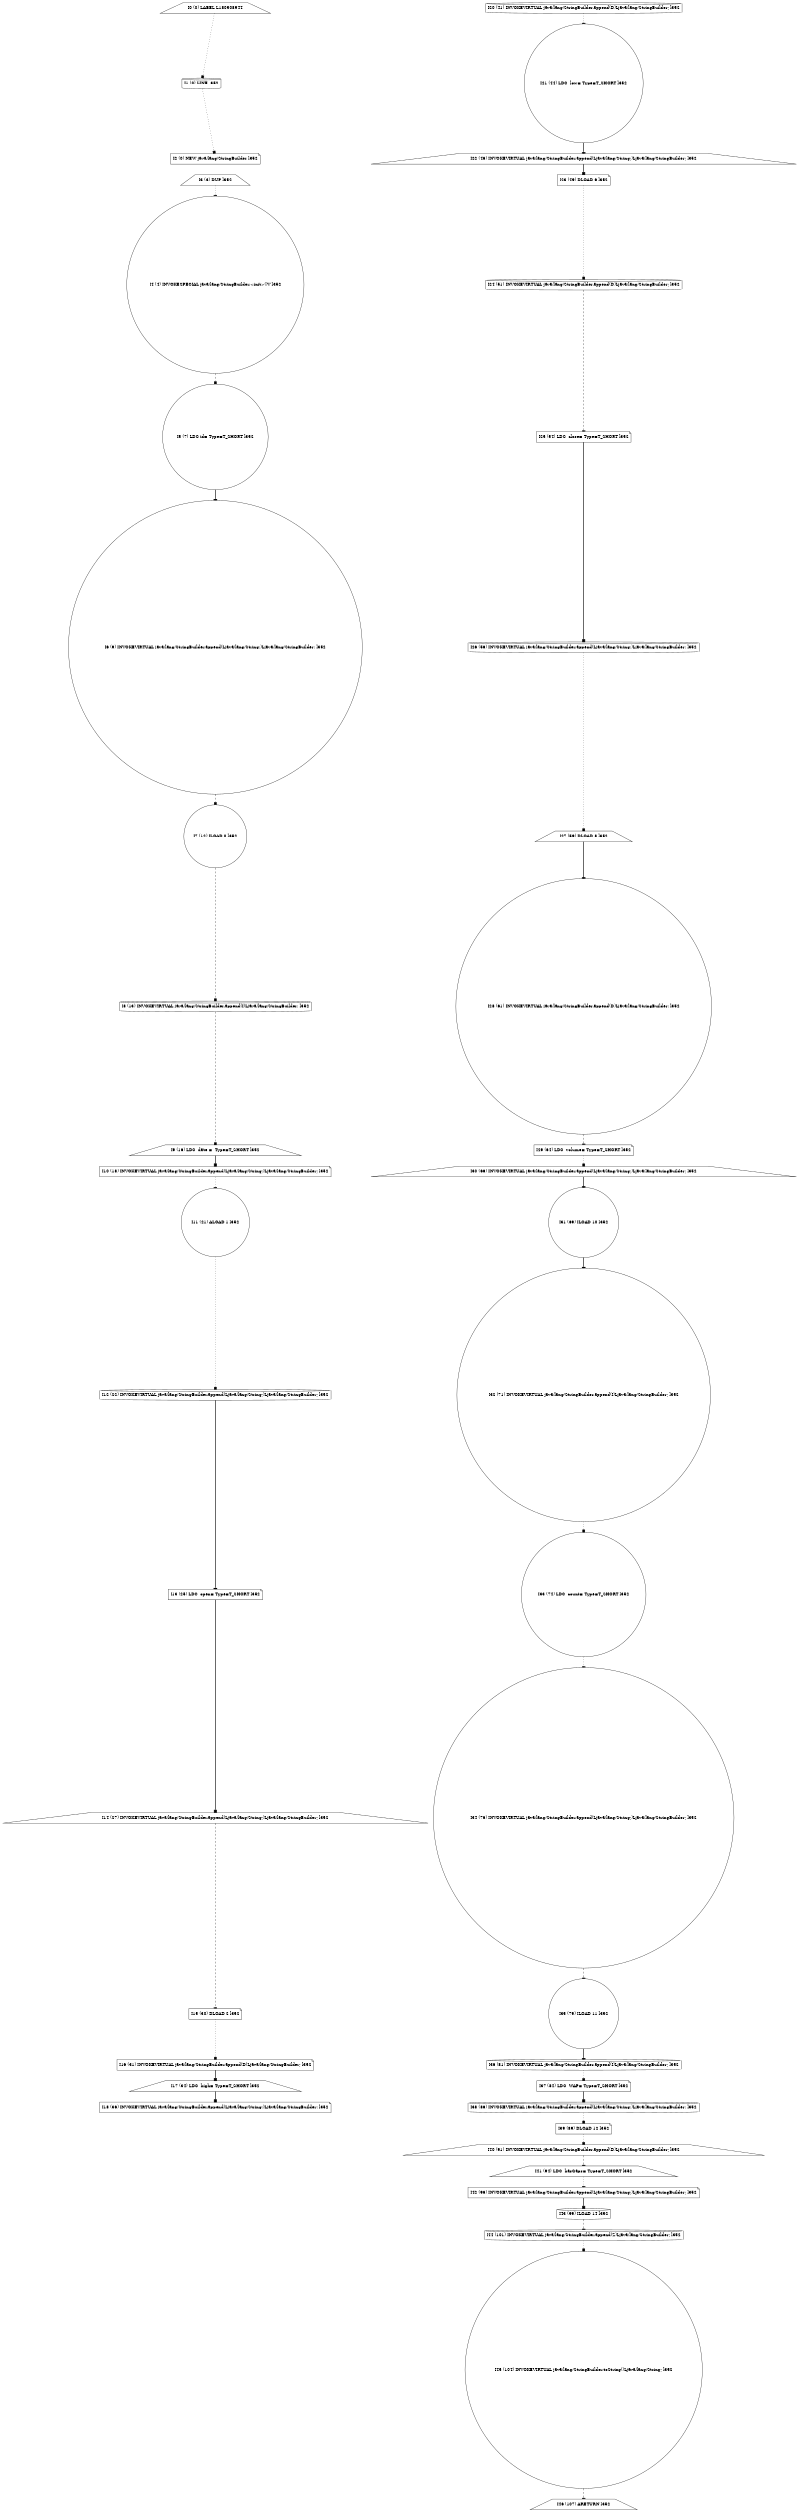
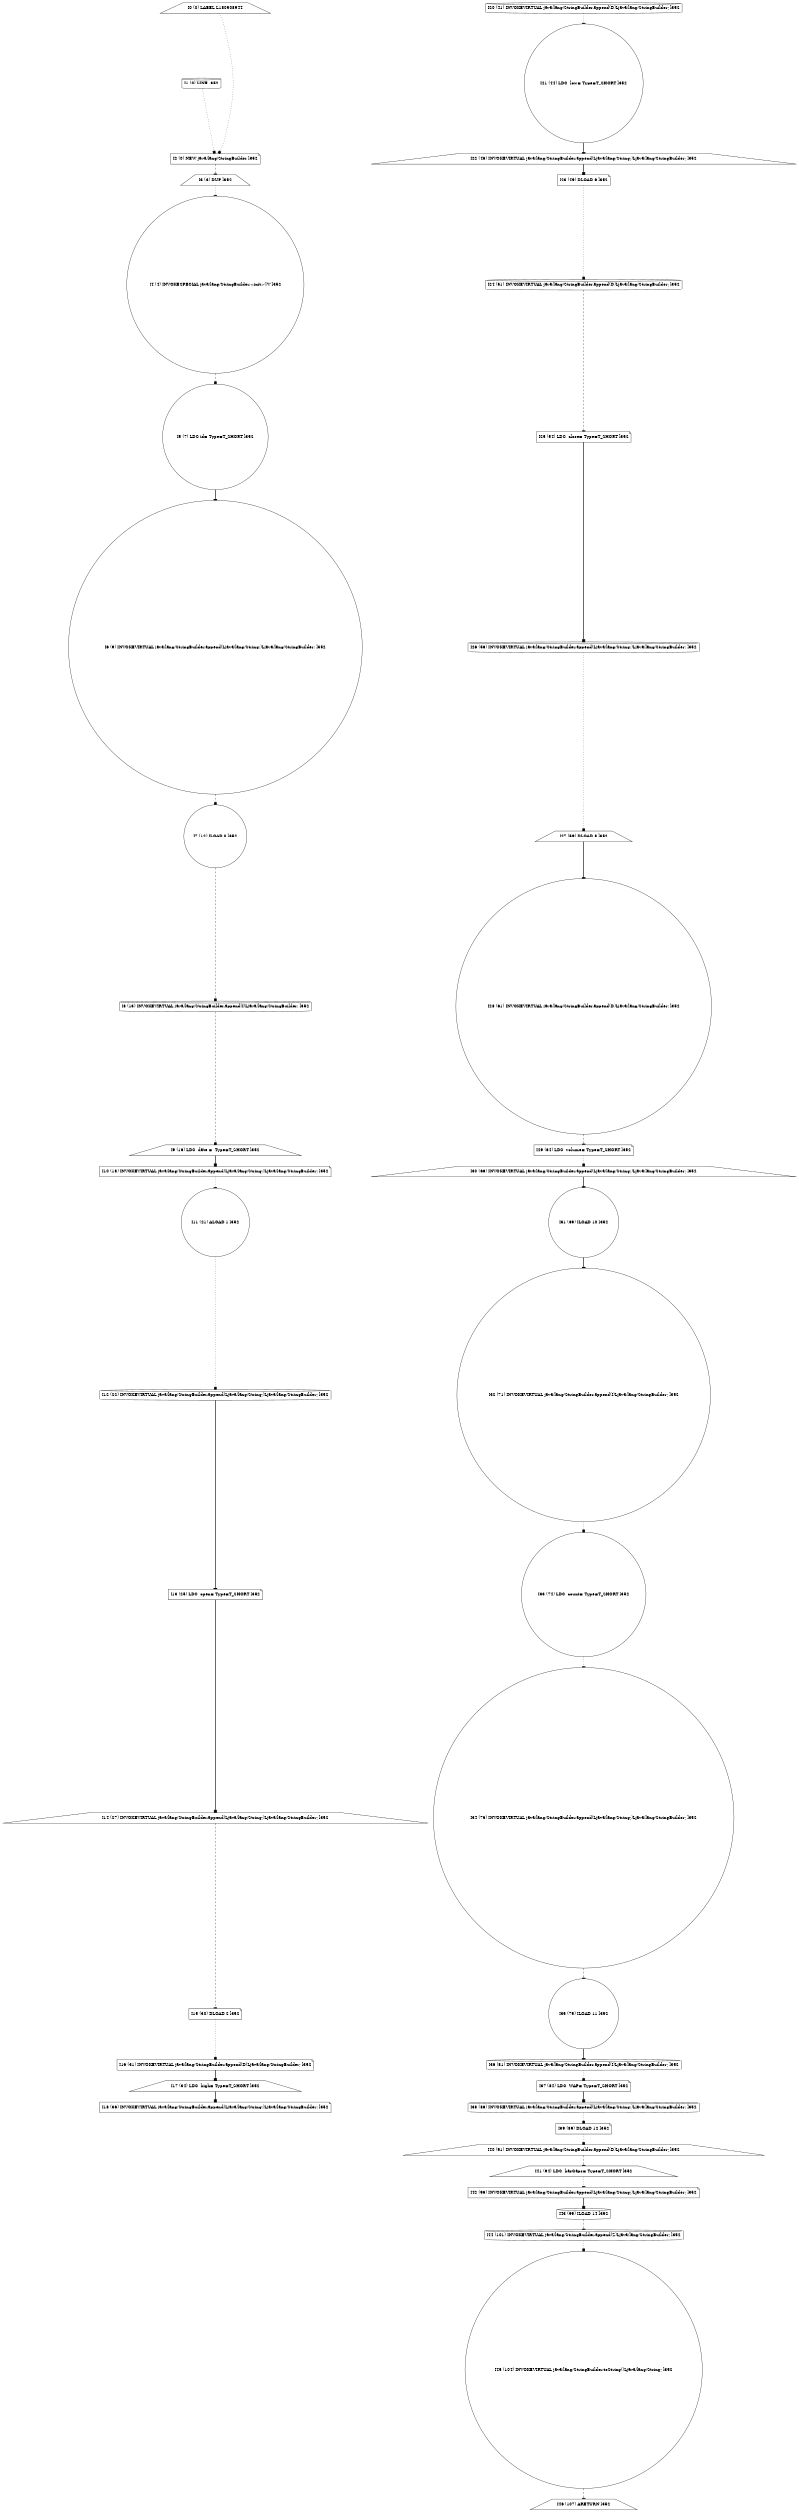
  digraph {
    node [shape=circle]
    edge [arrowhead=box style=dotted]
    n1 [label="I0 (0) LABEL L180508944" shape=trapezium]
    n2 [label="I1 (0) LINE  352" shape=cylinder]
    n3 [label="I2 (0) NEW java/lang/StringBuilder l352" shape=note]
    n4 [label="I3 (3) DUP l352" shape=trapezium]
    n5 [label="I4 (4) INVOKESPECIAL java/lang/StringBuilder.<init>()V l352"]
    n6 [label="I5 (7) LDC id= Type=T_SHORT l352"]
    n7 [label="I6 (9) INVOKEVIRTUAL java/lang/StringBuilder.append(Ljava/lang/String;)Ljava/lang/StringBuilder; l352"]
    n8 [label="I7 (12) ILOAD 0 l352"]
    n9 [label="I8 (13) INVOKEVIRTUAL java/lang/StringBuilder.append(I)Ljava/lang/StringBuilder; l352" shape=cylinder]
    n10 [label="I9 (16) LDC  date =  Type=T_SHORT l352" shape=trapezium]
    n11 [label="I10 (18) INVOKEVIRTUAL java/lang/StringBuilder.append(Ljava/lang/String;)Ljava/lang/StringBuilder; l352" shape=note]
    n12 [label="I11 (21) ALOAD 1 l352"]
    n13 [label="I12 (22) INVOKEVIRTUAL java/lang/StringBuilder.append(Ljava/lang/String;)Ljava/lang/StringBuilder; l352" shape=cylinder]
    n14 [label="I13 (25) LDC  open= Type=T_SHORT l352" shape=note]
    n15 [label="I14 (27) INVOKEVIRTUAL java/lang/StringBuilder.append(Ljava/lang/String;)Ljava/lang/StringBuilder; l352" shape=trapezium]
    n16 [label="I15 (30) DLOAD 2 l352" shape=note]
    n17 [label="I16 (31) INVOKEVIRTUAL java/lang/StringBuilder.append(D)Ljava/lang/StringBuilder; l352" shape=note]
    n18 [label="I17 (34) LDC  high= Type=T_SHORT l352" shape=trapezium]
    n19 [label="I18 (36) INVOKEVIRTUAL java/lang/StringBuilder.append(Ljava/lang/String;)Ljava/lang/StringBuilder; l352" shape=note]
    n20 [label="I20 (41) INVOKEVIRTUAL java/lang/StringBuilder.append(D)Ljava/lang/StringBuilder; l352" shape=cylinder]
    n21 [label="I21 (44) LDC  low= Type=T_SHORT l352"]
    n22 [label="I22 (46) INVOKEVIRTUAL java/lang/StringBuilder.append(Ljava/lang/String;)Ljava/lang/StringBuilder; l352" shape=trapezium]
    n23 [label="I23 (49) DLOAD 6 l352" shape=note]
    n24 [label="I24 (51) INVOKEVIRTUAL java/lang/StringBuilder.append(D)Ljava/lang/StringBuilder; l352" shape=cylinder]
    n25 [label="I25 (54) LDC  close= Type=T_SHORT l352" shape=note]
    n26 [label="I26 (56) INVOKEVIRTUAL java/lang/StringBuilder.append(Ljava/lang/String;)Ljava/lang/StringBuilder; l352" shape=cylinder]
    n27 [label="I27 (59) DLOAD 8 l352" shape=trapezium]
    n28 [label="I28 (61) INVOKEVIRTUAL java/lang/StringBuilder.append(D)Ljava/lang/StringBuilder; l352"]
    n29 [label="I29 (64) LDC  volume= Type=T_SHORT l352" shape=note]
    n30 [label="I30 (66) INVOKEVIRTUAL java/lang/StringBuilder.append(Ljava/lang/String;)Ljava/lang/StringBuilder; l352" shape=trapezium]
    n31 [label="I31 (69) ILOAD 10 l352"]
    n32 [label="I32 (71) INVOKEVIRTUAL java/lang/StringBuilder.append(I)Ljava/lang/StringBuilder; l352"]
    n33 [label="I33 (74) LDC  count= Type=T_SHORT l352"]
    n34 [label="I34 (76) INVOKEVIRTUAL java/lang/StringBuilder.append(Ljava/lang/String;)Ljava/lang/StringBuilder; l352"]
    n35 [label="I35 (79) ILOAD 11 l352"]
    n36 [label="I36 (81) INVOKEVIRTUAL java/lang/StringBuilder.append(I)Ljava/lang/StringBuilder; l352" shape=cylinder]
    n37 [label="I37 (84) LDC  WAP= Type=T_SHORT l352" shape=note]
    n38 [label="I38 (86) INVOKEVIRTUAL java/lang/StringBuilder.append(Ljava/lang/String;)Ljava/lang/StringBuilder; l352" shape=cylinder]
    n39 [label="I39 (89) DLOAD 12 l352" shape=note]
    n40 [label="I40 (91) INVOKEVIRTUAL java/lang/StringBuilder.append(D)Ljava/lang/StringBuilder; l352" shape=trapezium]
    n41 [label="I41 (94) LDC  hasGaps= Type=T_SHORT l352" shape=trapezium]
    n42 [label="I42 (96) INVOKEVIRTUAL java/lang/StringBuilder.append(Ljava/lang/String;)Ljava/lang/StringBuilder; l352" shape=note]
    n43 [label="I43 (99) ILOAD 14 l352" shape=cylinder]
    n44 [label="I44 (101) INVOKEVIRTUAL java/lang/StringBuilder.append(Z)Ljava/lang/StringBuilder; l352" shape=cylinder]
    n45 [label="I45 (104) INVOKEVIRTUAL java/lang/StringBuilder.toString()Ljava/lang/String; l352"]
    n46 [label="I46 (107) ARETURN l352" shape=trapezium]
-   n1 -> n2
+   n1 -> n3
    n2 -> n3
+   n3 -> n4 [arrowhead=tee style=dashed]
    n4 -> n5 [arrowhead=tee]
    n5 -> n6 [style=dashed]
    n6 -> n7 [arrowhead=tee style=bold]
    n7 -> n8 [style=dashed]
    n8 -> n9 [style=dashed]
    n9 -> n10 [style=dashed]
    n10 -> n11 [style=bold]
    n11 -> n12 [arrowhead=tee]
    n12 -> n13
    n13 -> n14 [arrowhead=tee style=bold]
    n14 -> n15 [style=bold]
    n15 -> n16 [arrowhead=tee style=dashed]
    n16 -> n17
    n17 -> n18 [style=bold]
    n18 -> n19 [style=bold]
    n20 -> n21 [arrowhead=tee]
    n21 -> n22 [arrowhead=tee style=bold]
    n22 -> n23 [style=bold]
    n23 -> n24
    n24 -> n25 [arrowhead=tee style=dashed]
    n25 -> n26 [style=bold]
    n26 -> n27
    n27 -> n28 [arrowhead=tee style=bold]
    n28 -> n29 [arrowhead=tee style=dashed]
    n29 -> n30
    n30 -> n31 [arrowhead=tee style=bold]
    n31 -> n32 [arrowhead=tee style=bold]
    n32 -> n33
    n33 -> n34 [arrowhead=tee]
    n34 -> n35 [arrowhead=tee style=dashed]
    n35 -> n36 [arrowhead=tee style=bold]
    n36 -> n37
    n37 -> n38 [style=bold]
    n38 -> n39
    n39 -> n40
    n40 -> n41 [arrowhead=tee style=dashed]
    n41 -> n42 [arrowhead=tee]
    n42 -> n43 [style=bold]
    n43 -> n44 [arrowhead=tee style=dashed]
    n44 -> n45
    n45 -> n46 [arrowhead=tee style=dashed]
  }
